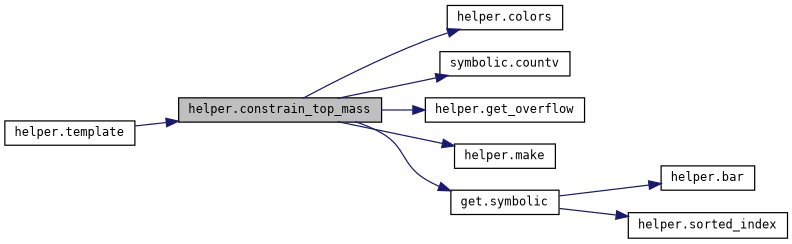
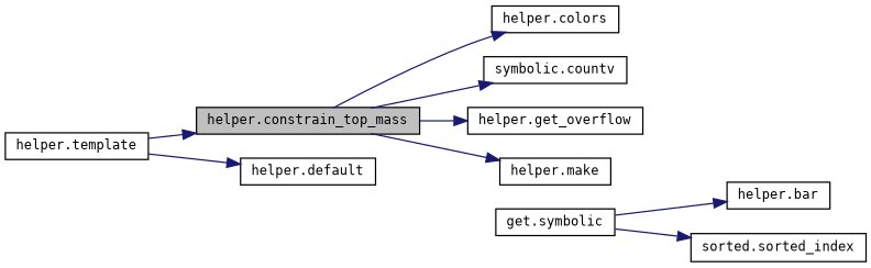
  digraph {
    fontname="DejaVu Sans Mono"
    rankdir=LR
    node [color=black fillcolor=white fontname="DejaVu Sans Mono" fontsize=10 shape=record style=filled]
    edge [color=midnightblue fontname="DejaVu Sans Mono" fontsize=10 labelfontname=Helvetica labelfontsize=10 style=solid]
    n1 [fillcolor=grey75 fontcolor=black height=0.2 label="helper.constrain_top_mass" width=0.4]
    n2 [height=0.2 label="helper.colors" width=0.4]
    n3 [height=0.2 label="symbolic.countv" width=0.4]
    n4 [height=0.2 label="helper.get_overflow" width=0.4]
    n5 [height=0.2 label="helper.make" width=0.4]
    n6 [height=0.2 label="get.symbolic" width=0.4]
    n7 [height=0.2 label="helper.bar" width=0.4]
-   n8 [height=0.2 label="helper.sorted_index" width=0.4]
+   n8 [height=0.2 label="sorted.sorted_index" width=0.4]
    n9 [height=0.2 label="helper.template" width=0.4]
+   n10 [height=0.2 label="helper.default" width=0.4]
    n1 -> n2
    n1 -> n3
    n1 -> n4
    n1 -> n5
-   n1 -> n6
    n6 -> n7
    n6 -> n8
    n9 -> n1
+   n9 -> n10
  }
